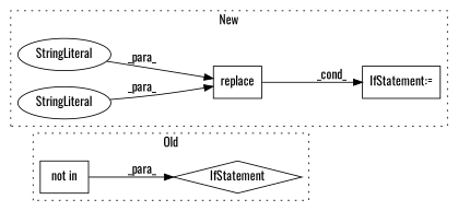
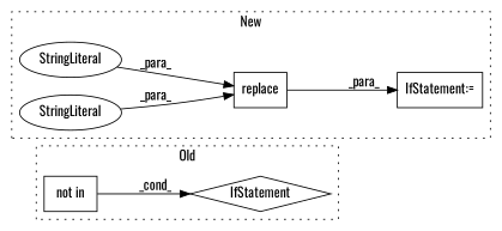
  digraph {
    fontname=Oswald
    rankdir=LR
    node [a=45 fontname=Oswald shape=box]
    edge [fontname=Oswald]
    n1 [a=108 l=34 label="not in" s=1627]
    n2 [a=25 l="4,2" label=IfStatement s="1601,1755" shape=diamond]
    n3 [a=32 l="8,1" label=replace s="2603,2622"]
    n4 [l=2 label=StringLiteral s=2620 shape=ellipse]
    n5 [a=7 l=1 label="IfStatement:=" s=2753]
    n6 [l=8 label=StringLiteral s=2611 shape=ellipse]
    subgraph cluster_1 {
      label=Old
      style=dotted
      n1
      n2
    }
    subgraph cluster_2 {
      label=New
      style=dotted
      n3
      n4
      n5
      n6
    }
-   n1 -> n2 [label=_para_]
-   n3 -> n5 [label=_cond_]
+   n1 -> n2 [label=_cond_]
+   n3 -> n5 [label=_para_]
    n4 -> n3 [label=_para_]
    n6 -> n3 [label=_para_]
  }
